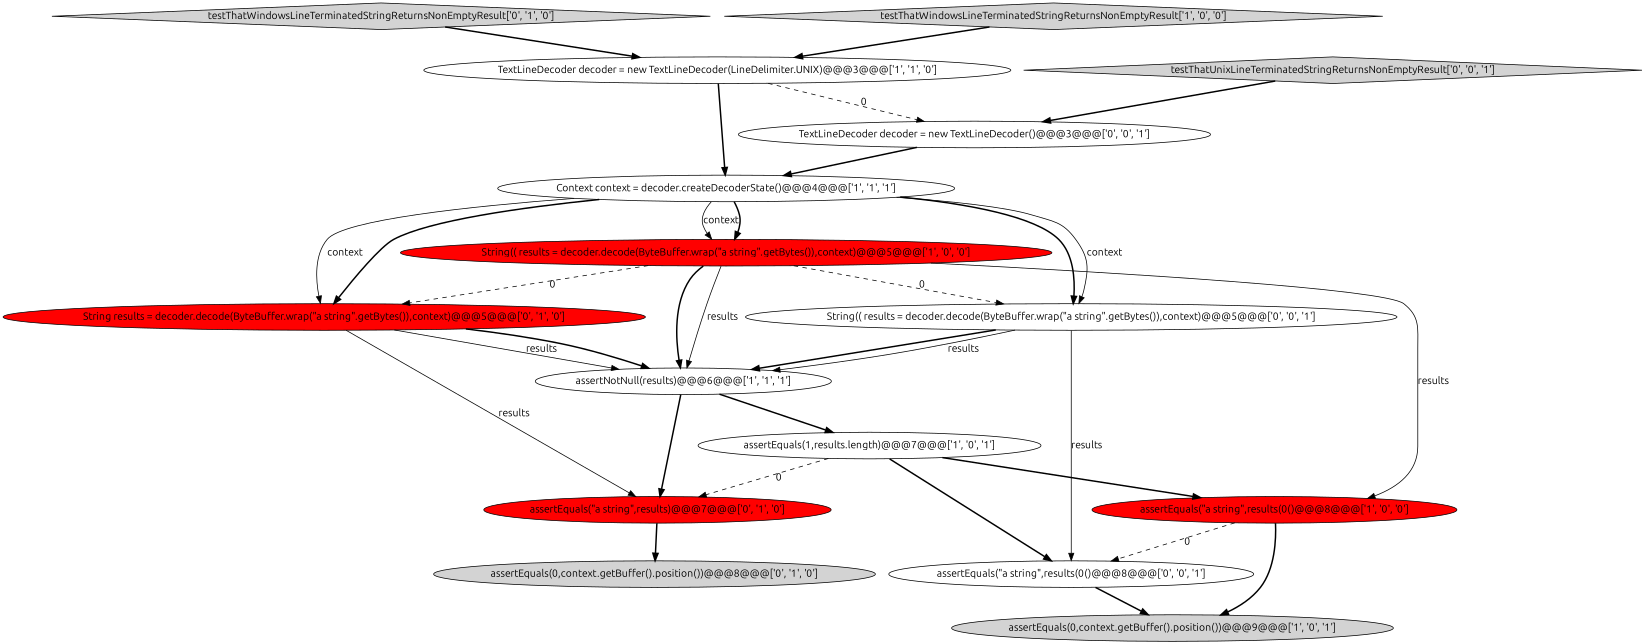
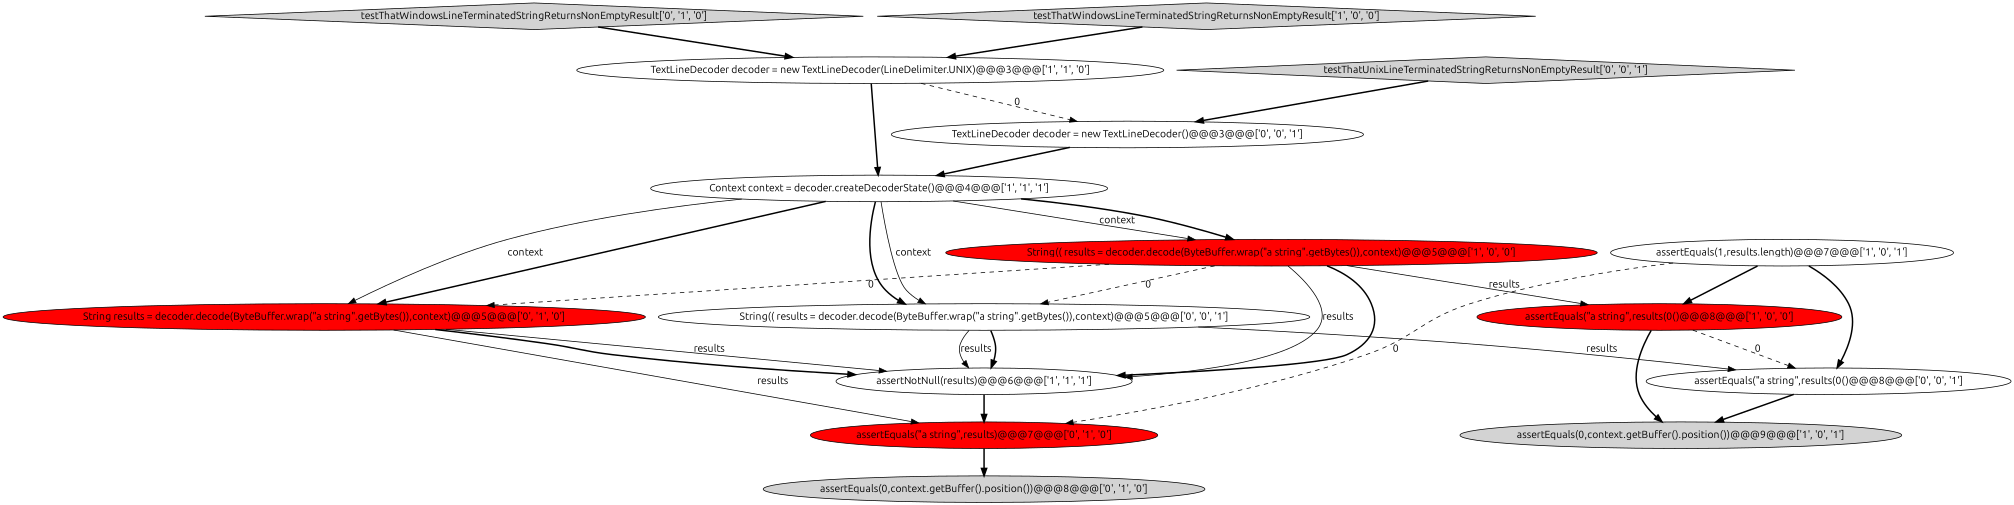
  digraph {
    fontname=Ubuntu
    node [fillcolor=white shape=ellipse style=filled fontname=Ubuntu]
    edge [style=bold fontname=Ubuntu]
    n1 [fillcolor=red label="String results = decoder.decode(ByteBuffer.wrap(\"a string\".getBytes()),context)@@@5@@@['0', '1', '0']"]
    n2 [fillcolor=red label="assertEquals(\"a string\",results)@@@7@@@['0', '1', '0']"]
    n3 [label="assertNotNull(results)@@@6@@@['1', '1', '1']"]
    n4 [label="String(( results = decoder.decode(ByteBuffer.wrap(\"a string\".getBytes()),context)@@@5@@@['0', '0', '1']"]
    n5 [label="assertEquals(\"a string\",results(0()@@@8@@@['0', '0', '1']"]
    n6 [fillcolor=lightgray label="assertEquals(0,context.getBuffer().position())@@@8@@@['0', '1', '0']"]
    n7 [label="TextLineDecoder decoder = new TextLineDecoder(LineDelimiter.UNIX)@@@3@@@['1', '1', '0']"]
    n8 [label="Context context = decoder.createDecoderState()@@@4@@@['1', '1', '1']"]
    n9 [label="TextLineDecoder decoder = new TextLineDecoder()@@@3@@@['0', '0', '1']"]
    n10 [fillcolor=lightgray label="testThatWindowsLineTerminatedStringReturnsNonEmptyResult['0', '1', '0']" shape=diamond]
    n11 [fillcolor=red label="assertEquals(\"a string\",results(0()@@@8@@@['1', '0', '0']"]
    n12 [fillcolor=lightgray label="assertEquals(0,context.getBuffer().position())@@@9@@@['1', '0', '1']"]
    n13 [fillcolor=red label="String(( results = decoder.decode(ByteBuffer.wrap(\"a string\".getBytes()),context)@@@5@@@['1', '0', '0']"]
    n14 [label="assertEquals(1,results.length)@@@7@@@['1', '0', '1']"]
    n15 [fillcolor=lightgray label="testThatUnixLineTerminatedStringReturnsNonEmptyResult['0', '0', '1']" shape=diamond]
    n16 [fillcolor=lightgray label="testThatWindowsLineTerminatedStringReturnsNonEmptyResult['1', '0', '0']" shape=diamond]
    n1 -> n2 [label=results style=solid]
    n1 -> n3 [label=results style=solid]
    n1 -> n3
    n2 -> n6
    n3 -> n2
-   n3 -> n14
    n4 -> n3
    n4 -> n3 [label=results style=solid]
    n4 -> n5 [label=results style=solid]
    n5 -> n12
    n7 -> n8
    n7 -> n9 [label=0 style=dashed]
    n8 -> n1
    n8 -> n1 [label=context style=solid]
    n8 -> n4
    n8 -> n4 [label=context style=solid]
    n8 -> n13 [label=context style=solid]
    n8 -> n13
    n9 -> n8
    n10 -> n7
    n11 -> n5 [label=0 style=dashed]
    n11 -> n12
    n13 -> n1 [label=0 style=dashed]
    n13 -> n3
    n13 -> n3 [label=results style=solid]
    n13 -> n4 [label=0 style=dashed]
    n13 -> n11 [label=results style=solid]
    n14 -> n2 [label=0 style=dashed]
    n14 -> n5
    n14 -> n11
    n15 -> n9
    n16 -> n7
  }
